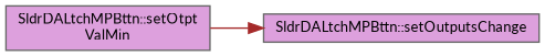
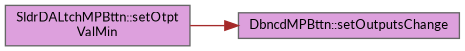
  digraph {
    rankdir=LR
    fontname=Lato
    node [fillcolor=plum fontname=Lato fontsize=10 shape=box style=filled]
    n1 [color=gray40 fontcolor=black height=0.2 label="SldrDALtchMPBttn::setOtpt\lValMin" width=0.4]
-   n2 [color=grey40 height=0.2 label="SldrDALtchMPBttn::setOutputsChange" width=0.4]
+   n2 [color=grey40 height=0.2 label="DbncdMPBttn::setOutputsChange" width=0.4]
    n1 -> n2 [color=brown fontname=Lato fontsize=10 labelfontname=Helvetica labelfontsize=10 style=solid]
  }
